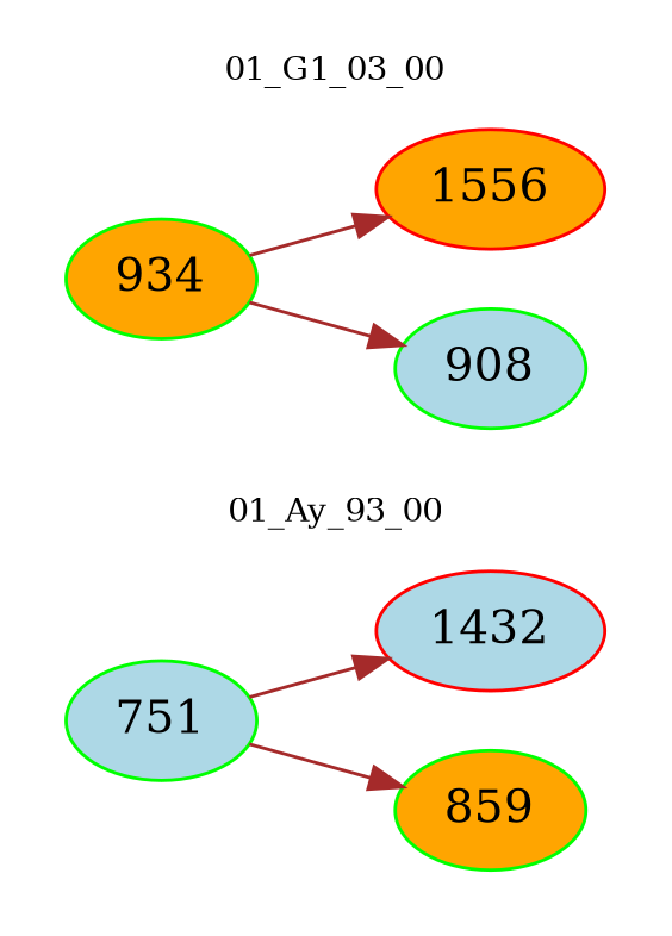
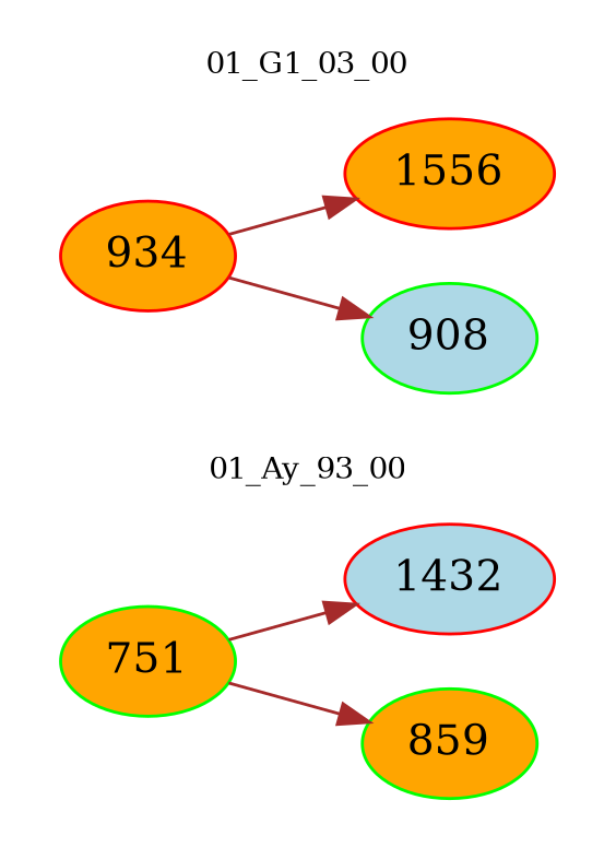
  digraph {
    rankdir=LR
    node [color=green fillcolor=lightblue style=filled]
    edge [color=brown]
-   n1 [label=751]
+   n1 [fillcolor=orange label=751]
    n2 [fillcolor=orange label=859]
    n3 [color=red label=1432]
-   n4 [fillcolor=orange label=934]
+   n4 [color=red fillcolor=orange label=934]
    n5 [label=908]
    n6 [color=red fillcolor=orange label=1556]
    subgraph cluster_1 {
      color=white
      fontsize=10
      label="01_Ay_93_00"
      n1
      n2
      n3
    }
    subgraph cluster_2 {
      color=white
      fontsize=10
      label="01_G1_03_00"
      n4
      n5
      n6
    }
    n1 -> n2
    n1 -> n3
    n4 -> n5
    n4 -> n6
  }
